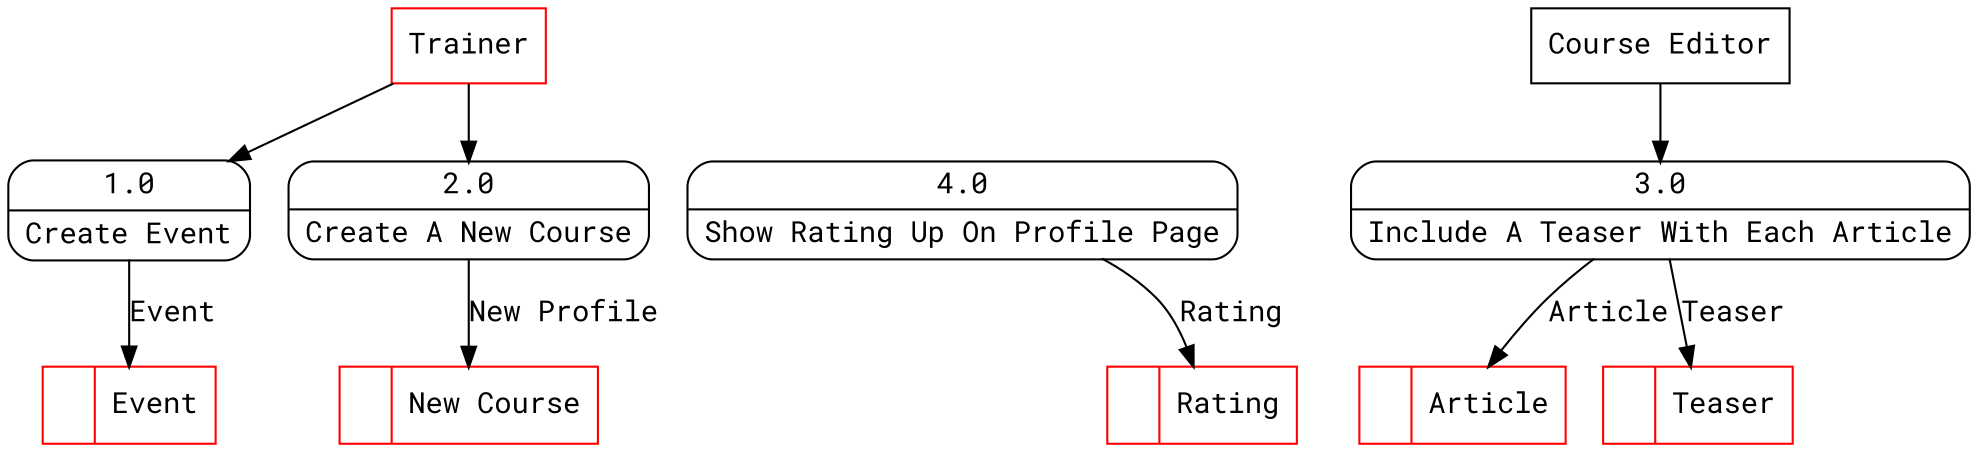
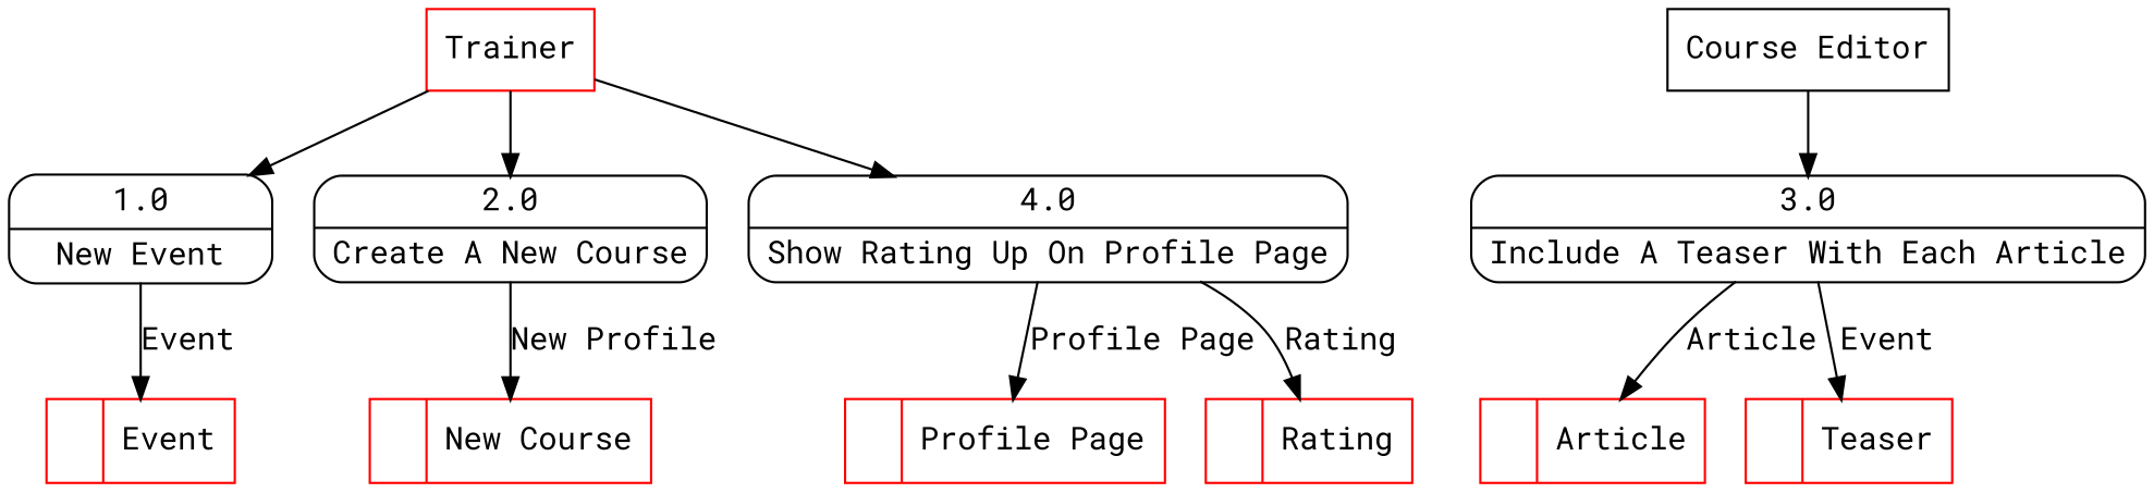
  digraph {
    fontname="Roboto Mono"
    node [color=red fontname="Roboto Mono" shape=record]
    edge [fontname="Roboto Mono"]
    n1 [label="<f0>  |<f1> Event "]
    n2 [label="<f0>  |<f1> New Course "]
    n3 [label="<f0>  |<f1> Article "]
    n4 [label="<f0>  |<f1> Teaser "]
+   n5 [label="<f0>  |<f1> Profile Page "]
    n6 [label="<f0>  |<f1> Rating "]
    n7 [label=Trainer shape=box]
-   n8 [label="{<f0> 1.0|<f1> Create Event }" shape=Mrecord color=""]
+   n8 [label="{<f0> 1.0|<f1> New Event }" shape=Mrecord color=""]
    n9 [label="{<f0> 2.0|<f1> Create A New Course }" shape=Mrecord color=""]
    n10 [label="{<f0> 4.0|<f1> Show Rating Up On Profile Page }" shape=Mrecord color=""]
    n11 [label="Course Editor" shape=box color=""]
    n12 [label="{<f0> 3.0|<f1> Include A Teaser With Each Article }" shape=Mrecord color=""]
    n7 -> n8
    n7 -> n9
+   n7 -> n10
    n8 -> n1 [label=Event]
    n9 -> n2 [label="New Profile"]
+   n10 -> n5 [label="Profile Page"]
    n10 -> n6 [label=Rating]
    n11 -> n12
    n12 -> n3 [label=Article]
-   n12 -> n4 [label=Teaser]
+   n12 -> n4 [label=Event]
  }
